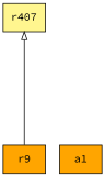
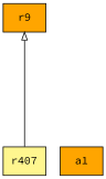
  digraph {
    rankdir=BT
    ranksep=2.0
    fontname="Source Code Pro"
    node [fillcolor=orange shape=record style=filled fontname="Source Code Pro"]
    n1 [label="{r9}"]
    n2 [label="{a1}"]
    n3 [fillcolor=khaki1 label="{r407}"]
-   n1 -> n3 [style=solid arrowhead=onormal fontname="Source Code Pro"]
+   n3 -> n1 [style=solid arrowhead=onormal fontname="Source Code Pro"]
  }
